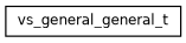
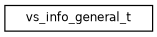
  digraph {
    rankdir=LR
-   n1 [color=black fillcolor=white fontname=Helvetica fontsize=10 height=0.2 label=vs_general_general_t shape=record style=filled width=0.4]
+   n1 [color=black fillcolor=white fontname=Helvetica fontsize=10 height=0.2 label=vs_info_general_t shape=record style=filled width=0.4]
  }
